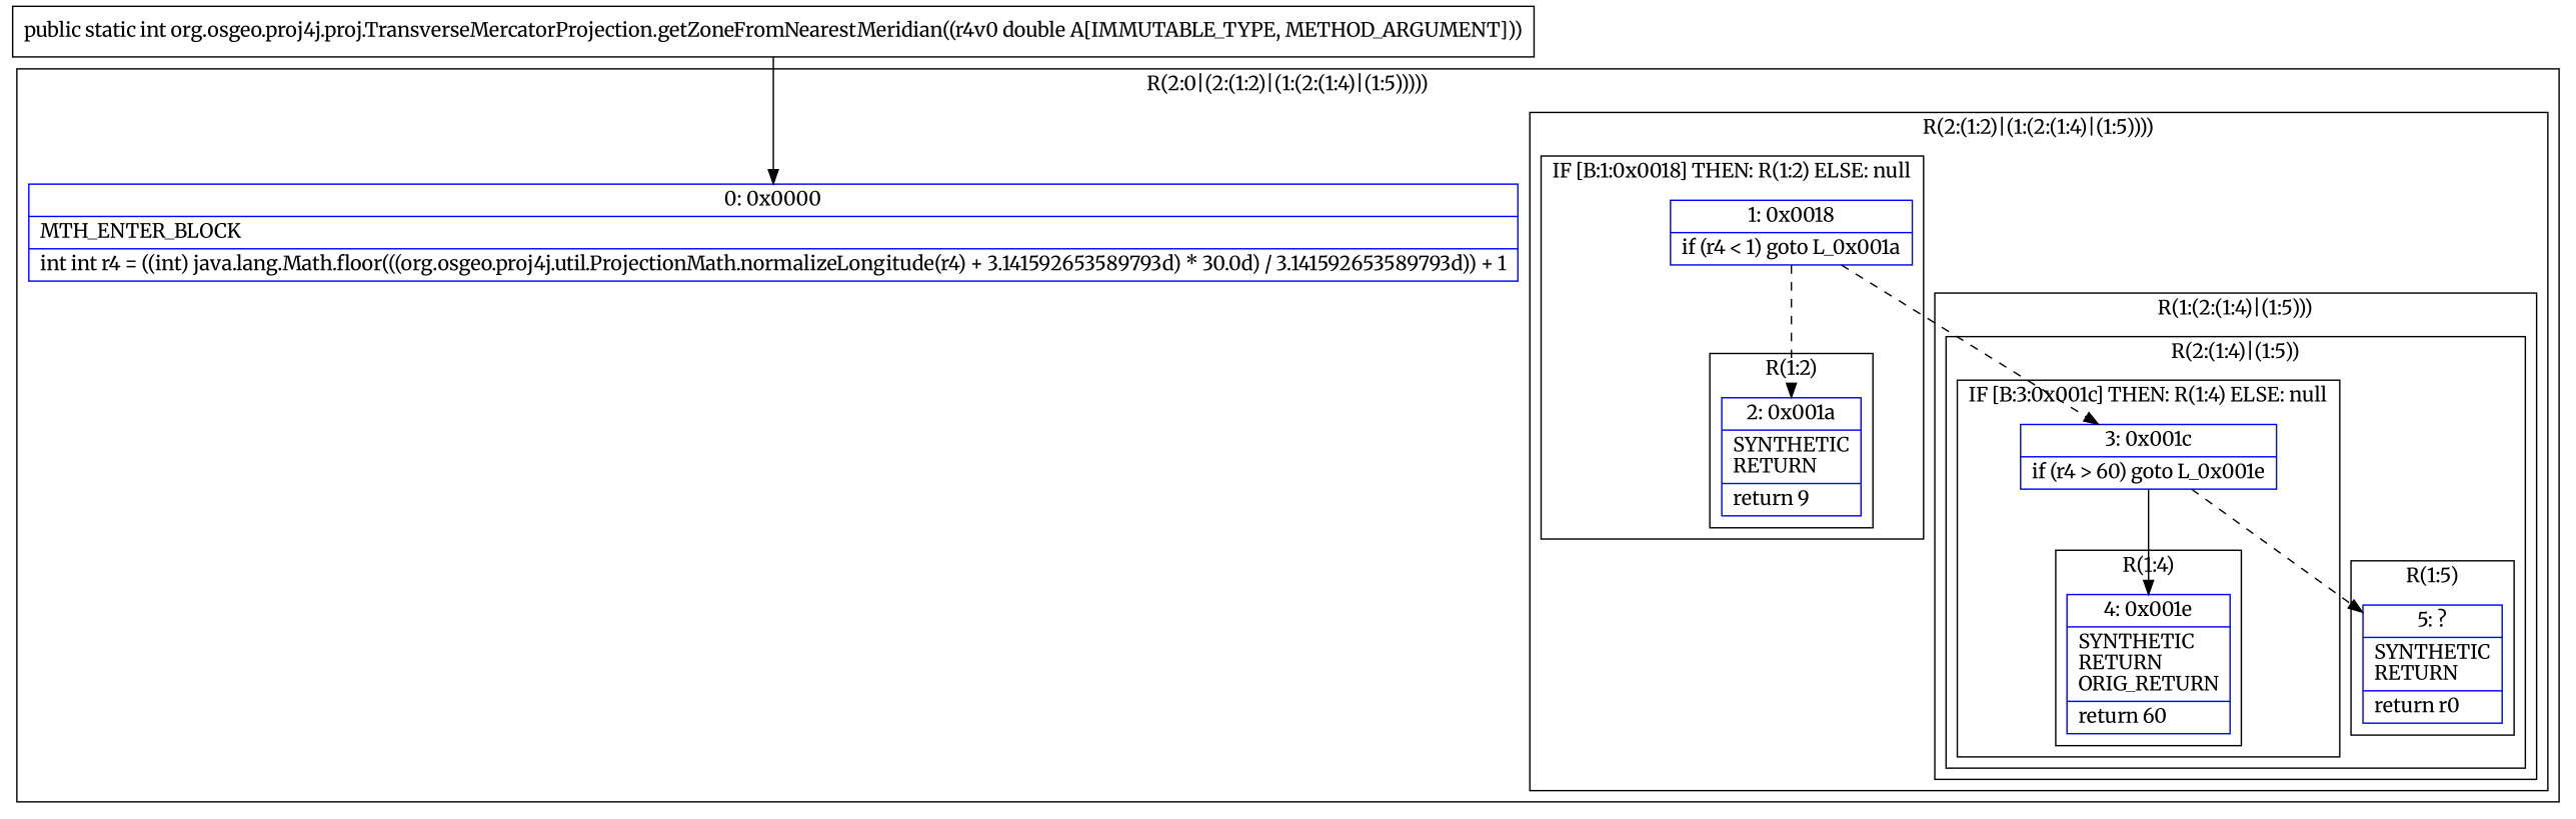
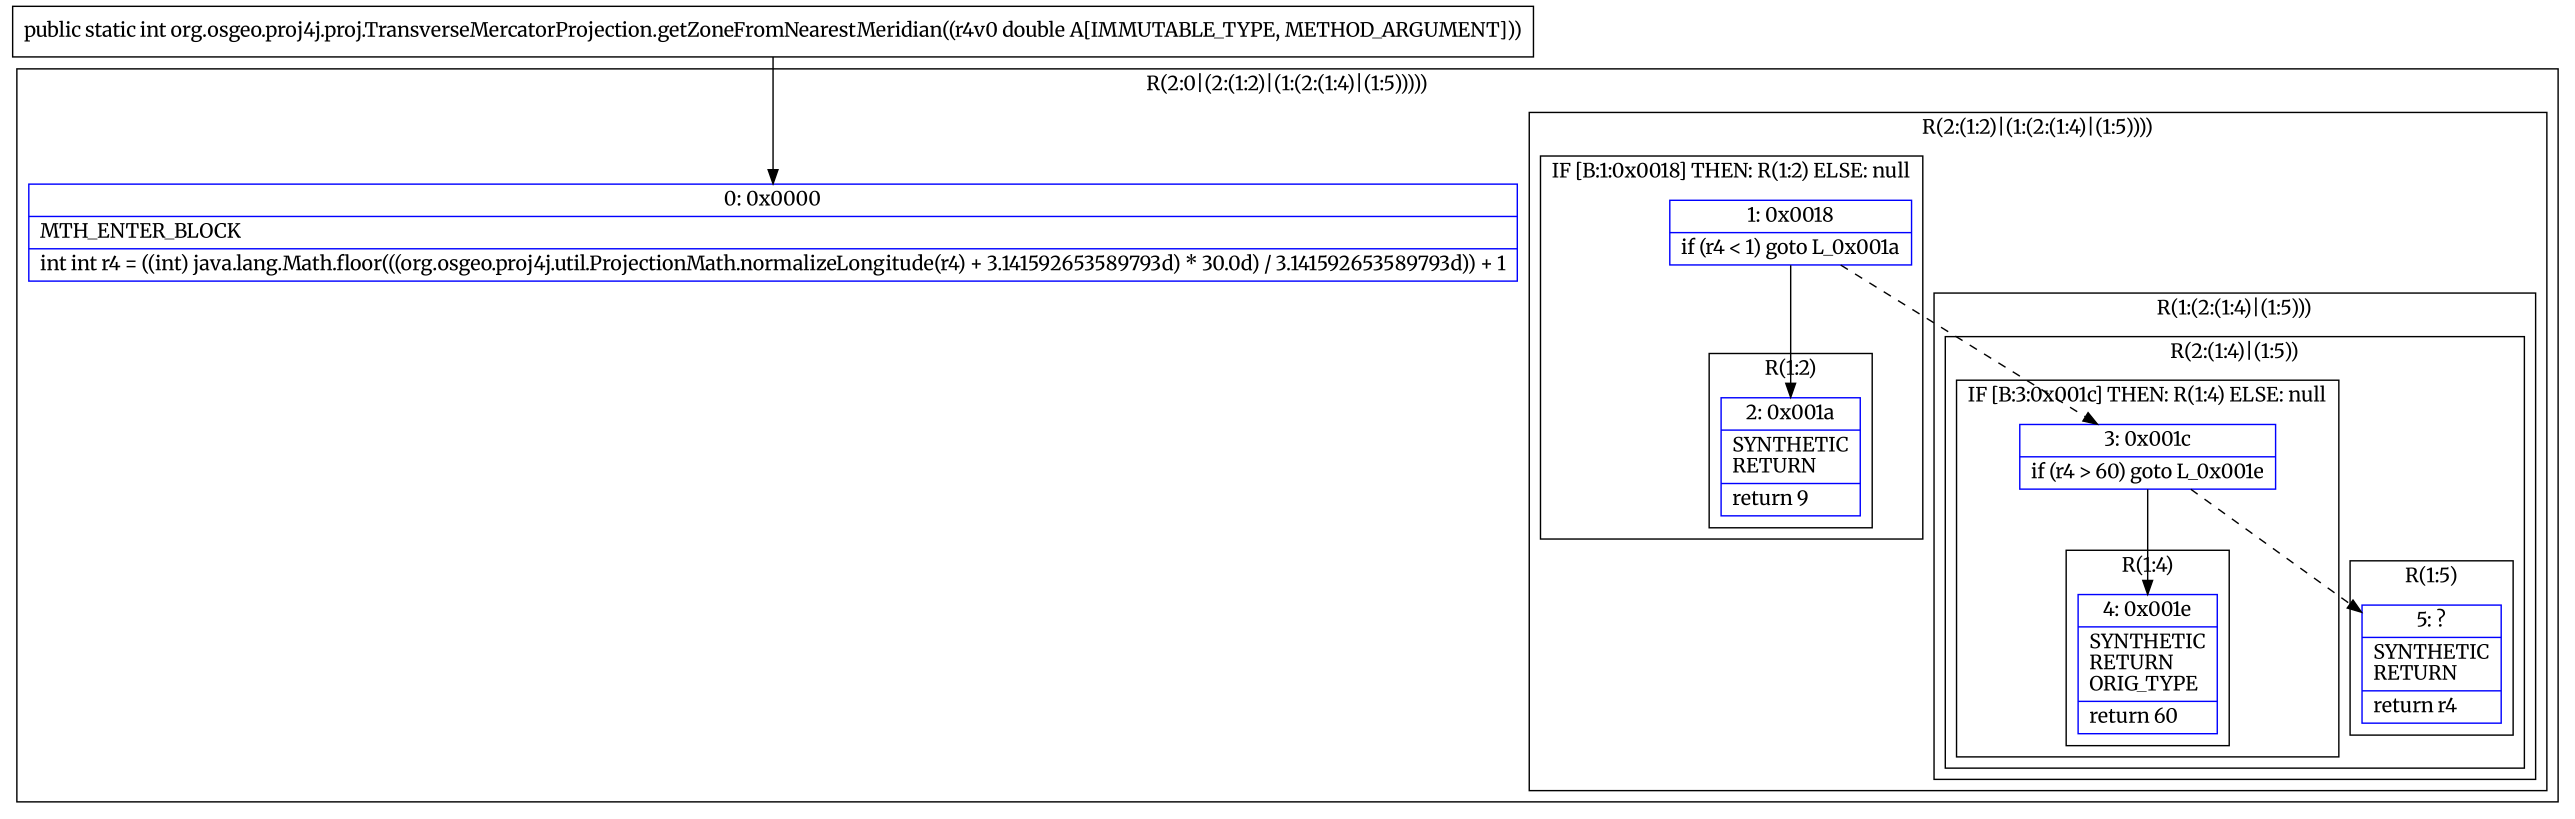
  digraph {
    fontname=Merriweather
    node [color=blue fontname=Merriweather shape=record]
    edge [fontname=Merriweather]
    n1 [label="{2\:\ 0x001a|SYNTHETIC\lRETURN\l|return 9\l}"]
    n2 [label="{1\:\ 0x0018|if (r4 \< 1) goto L_0x001a\l}"]
-   n3 [label="{4\:\ 0x001e|SYNTHETIC\lRETURN\lORIG_RETURN\l|return 60\l}"]
+   n3 [label="{4\:\ 0x001e|SYNTHETIC\lRETURN\lORIG_TYPE\l|return 60\l}"]
    n4 [label="{3\:\ 0x001c|if (r4 \> 60) goto L_0x001e\l}"]
-   n5 [label="{5\:\ ?|SYNTHETIC\lRETURN\l|return r0\l}"]
+   n5 [label="{5\:\ ?|SYNTHETIC\lRETURN\l|return r4\l}"]
    n6 [label="{0\:\ 0x0000|MTH_ENTER_BLOCK\l|int int r4 = ((int) java.lang.Math.floor(((org.osgeo.proj4j.util.ProjectionMath.normalizeLongitude(r4) + 3.141592653589793d) * 30.0d) \/ 3.141592653589793d)) + 1\l}"]
    n7 [label="{public static int org.osgeo.proj4j.proj.TransverseMercatorProjection.getZoneFromNearestMeridian((r4v0 double A[IMMUTABLE_TYPE, METHOD_ARGUMENT])) }" color=""]
    subgraph cluster_1 {
      label="R(2:0|(2:(1:2)|(1:(2:(1:4)|(1:5)))))"
      n6
      subgraph cluster_2 {
        label="R(2:(1:2)|(1:(2:(1:4)|(1:5))))"
        subgraph cluster_3 {
          label="IF [B:1:0x0018] THEN: R(1:2) ELSE: null"
          n2
          subgraph cluster_4 {
            label="R(1:2)"
            n1
          }
        }
        subgraph cluster_5 {
          label="R(1:(2:(1:4)|(1:5)))"
          subgraph cluster_6 {
            label="R(2:(1:4)|(1:5))"
            subgraph cluster_7 {
              label="IF [B:3:0x001c] THEN: R(1:4) ELSE: null"
              n4
              subgraph cluster_8 {
                label="R(1:4)"
                n3
              }
            }
            subgraph cluster_9 {
              label="R(1:5)"
              n5
            }
          }
        }
      }
    }
-   n2 -> n1 [style=dashed]
+   n2 -> n1
    n2 -> n4 [style=dashed]
    n4 -> n3
    n4 -> n5 [style=dashed]
    n7 -> n6
  }
